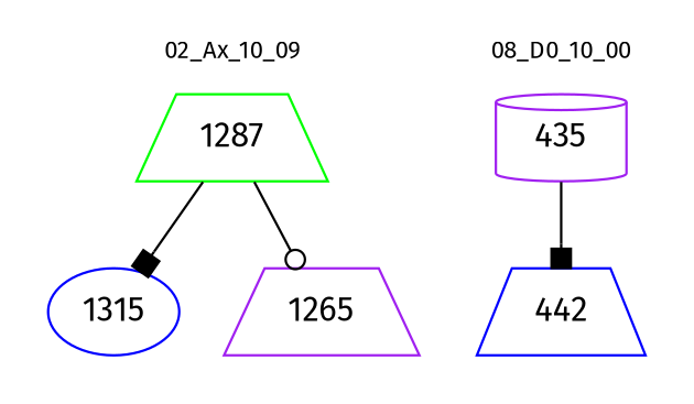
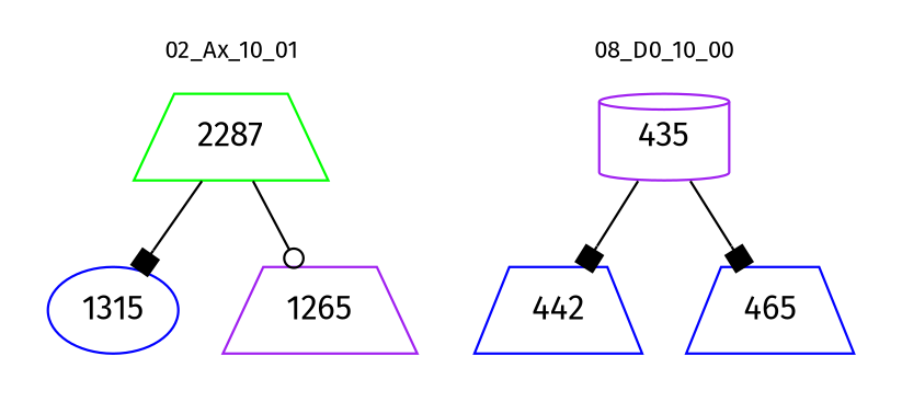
  digraph {
    fontname="Fira Sans"
    node [color=blue fontname="Fira Sans" shape=trapezium]
    edge [arrowhead=box color=black fontname="Fira Sans"]
-   n1 [color=green label=1287]
+   n1 [color=green label=2287]
    n2 [label=1315 shape=ellipse]
    n3 [color=purple label=1265]
    n4 [color=purple label=435 shape=cylinder]
    n5 [label=442]
+   n6 [label=465]
    subgraph cluster_1 {
      color=white
      fontsize=10
-     label="02_Ax_10_09"
+     label="02_Ax_10_01"
      n1
      n2
      n3
    }
    subgraph cluster_2 {
      color=white
      fontsize=10
      label="08_D0_10_00"
      n4
      n5
+     n6
    }
    n1 -> n2
    n1 -> n3 [arrowhead=odot]
    n4 -> n5
+   n4 -> n6
  }
